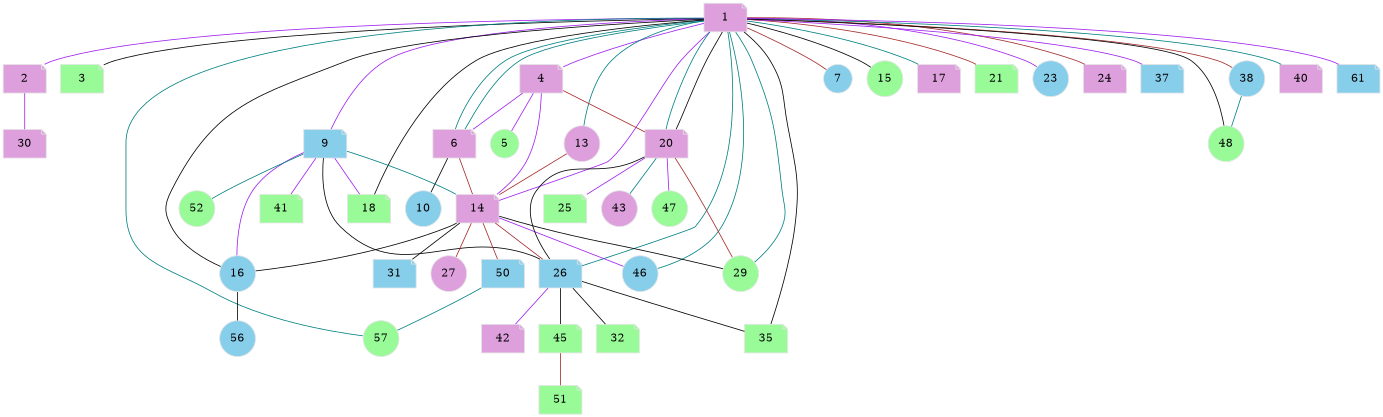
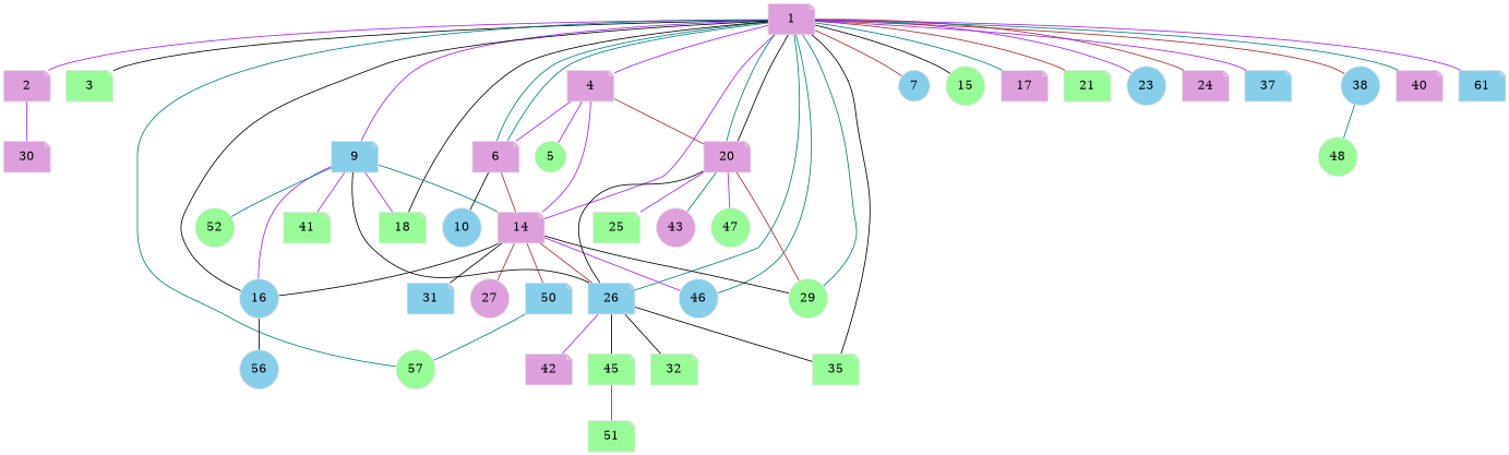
  graph {
    node [color=gray90 fillcolor=palegreen shape=note style=filled]
    edge [color=purple]
    1 [fillcolor=plum super="+11"]
    2 [fillcolor=plum super="+19"]
    3
    4 [fillcolor=plum super="+8"]
    6 [fillcolor=plum super="+60"]
    7 [fillcolor=skyblue shape=circle]
    9 [fillcolor=skyblue super="+36"]
-   13 [fillcolor=plum shape=circle]
    14 [fillcolor=plum super="+55"]
    15 [shape=circle]
    16 [fillcolor=skyblue shape=circle super="+22"]
    17 [fillcolor=plum]
    18 [super="+28"]
    20 [fillcolor=plum super="+34"]
    21
    23 [fillcolor=skyblue shape=circle]
    24 [fillcolor=plum]
    26 [fillcolor=skyblue super="+33"]
    29 [shape=circle]
    35 [super="+44"]
    37 [fillcolor=skyblue]
    38 [fillcolor=skyblue shape=circle super="+59"]
    40 [fillcolor=plum]
    46 [fillcolor=skyblue shape=circle]
    48 [shape=circle super="+54"]
    57 [shape=circle super="+58"]
    61 [fillcolor=skyblue]
    30 [fillcolor=plum]
    5 [shape=circle]
    10 [fillcolor=skyblue shape=circle]
    41
    52 [shape=circle]
    27 [fillcolor=plum shape=circle super="+39"]
    31 [fillcolor=skyblue]
    50 [fillcolor=skyblue]
    56 [fillcolor=skyblue shape=circle]
    25
    43 [fillcolor=plum shape=circle]
    47 [shape=circle]
    32
    42 [fillcolor=plum]
    45
    51
    1 -- 2
    1 -- 3 [color=black]
    1 -- 4
    1 -- 6 [color=teal]
    1 -- 6 [color=teal]
    1 -- 7 [color=brown]
    1 -- 9
-   1 -- 13 [color=teal]
    1 -- 14
    1 -- 15 [color=black]
    1 -- 16 [color=black]
    1 -- 17 [color=teal]
    1 -- 18 [color=black]
    1 -- 20 [color=teal]
    1 -- 20 [color=black]
    1 -- 21 [color=brown]
    1 -- 23
    1 -- 24 [color=brown]
    1 -- 26 [color=teal]
    1 -- 29 [color=teal]
    1 -- 35 [color=black]
    1 -- 37
    1 -- 38 [color=brown]
    1 -- 40 [color=teal]
    1 -- 46 [color=teal]
-   1 -- 48 [color=black]
    1 -- 57 [color=teal]
    1 -- 61
    2 -- 30
    4 -- 6
    4 -- 14
    4 -- 20 [color=brown]
    4 -- 5
    6 -- 14 [color=brown]
    6 -- 10 [color=black]
    9 -- 14 [color=teal]
    9 -- 16
    9 -- 18
    9 -- 26 [color=black]
    9 -- 41
    9 -- 52 [color=teal]
-   13 -- 14 [color=brown]
    14 -- 16 [color=black]
    14 -- 26 [color=brown]
    14 -- 29 [color=black]
    14 -- 46
    14 -- 27 [color=brown weight=2]
    14 -- 31 [color=black]
    14 -- 50 [color=brown]
    16 -- 56 [color=black]
    20 -- 26 [color=black]
    20 -- 29 [color=brown]
    20 -- 25
    20 -- 43 [color=teal]
    20 -- 47
    26 -- 35 [color=black]
    26 -- 32 [color=black]
    26 -- 42
    26 -- 45 [color=black]
    38 -- 48 [color=teal]
    50 -- 57 [color=teal]
    45 -- 51 [color=brown]
  }
